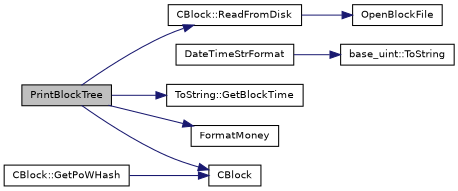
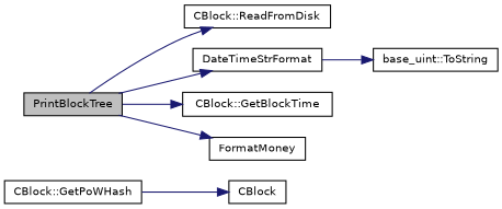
  digraph {
    rankdir=LR
    node [color=black fillcolor=white fontname=Helvetica fontsize=10 shape=record style=filled]
    edge [color=midnightblue fontname=Helvetica fontsize=10 labelfontname=Helvetica labelfontsize=10 style=solid]
    n1 [fillcolor=grey75 fontcolor=black height=0.2 label=PrintBlockTree width=0.4]
    n2 [height=0.2 label="CBlock::ReadFromDisk" width=0.4]
    n3 [height=0.2 label=DateTimeStrFormat width=0.4]
-   n4 [height=0.2 label="ToString::GetBlockTime" width=0.4]
+   n4 [height=0.2 label="CBlock::GetBlockTime" width=0.4]
    n5 [height=0.2 label=FormatMoney width=0.4]
-   n6 [height=0.2 label=OpenBlockFile width=0.4]
    n7 [height=0.2 label="base_uint::ToString" width=0.4]
    n8 [height=0.2 label="CBlock::GetPoWHash" width=0.4]
    n9 [height=0.2 label=CBlock width=0.4]
    n1 -> n2
-   n1 -> n9
+   n1 -> n3
    n1 -> n4
    n1 -> n5
-   n2 -> n6
    n3 -> n7
    n8 -> n9
  }
